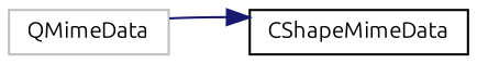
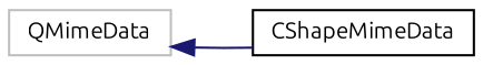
  digraph {
    rankdir=LR
    fontname=Ubuntu
    node [fillcolor=white fontname=Ubuntu fontsize=10 shape=record style=filled]
    n1 [color=grey75 height=0.2 label=QMimeData width=0.4]
    n2 [color=black height=0.2 label=CShapeMimeData width=0.4]
-   n2 -> n1 [color=midnightblue dir=back fontname=Ubuntu fontsize=10 labelfontname=Helvetica labelfontsize=10 style=solid]
+   n1 -> n2 [color=midnightblue dir=back fontname=Ubuntu fontsize=10 labelfontname=Helvetica labelfontsize=10 style=solid]
  }
